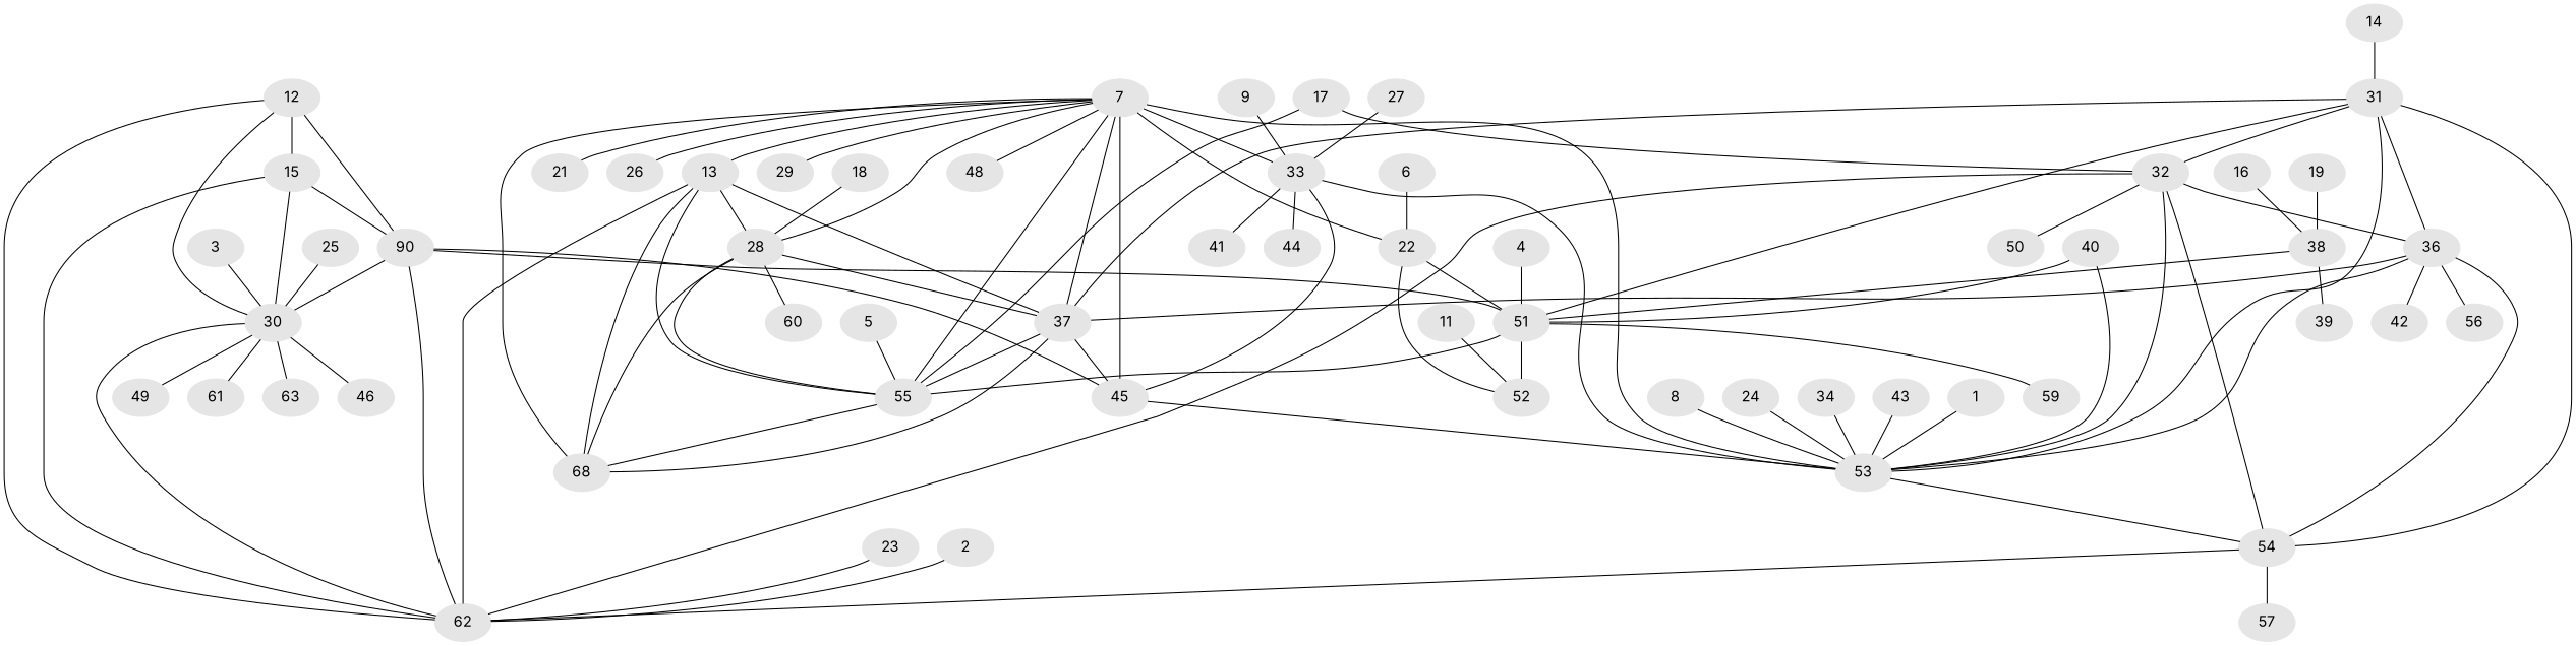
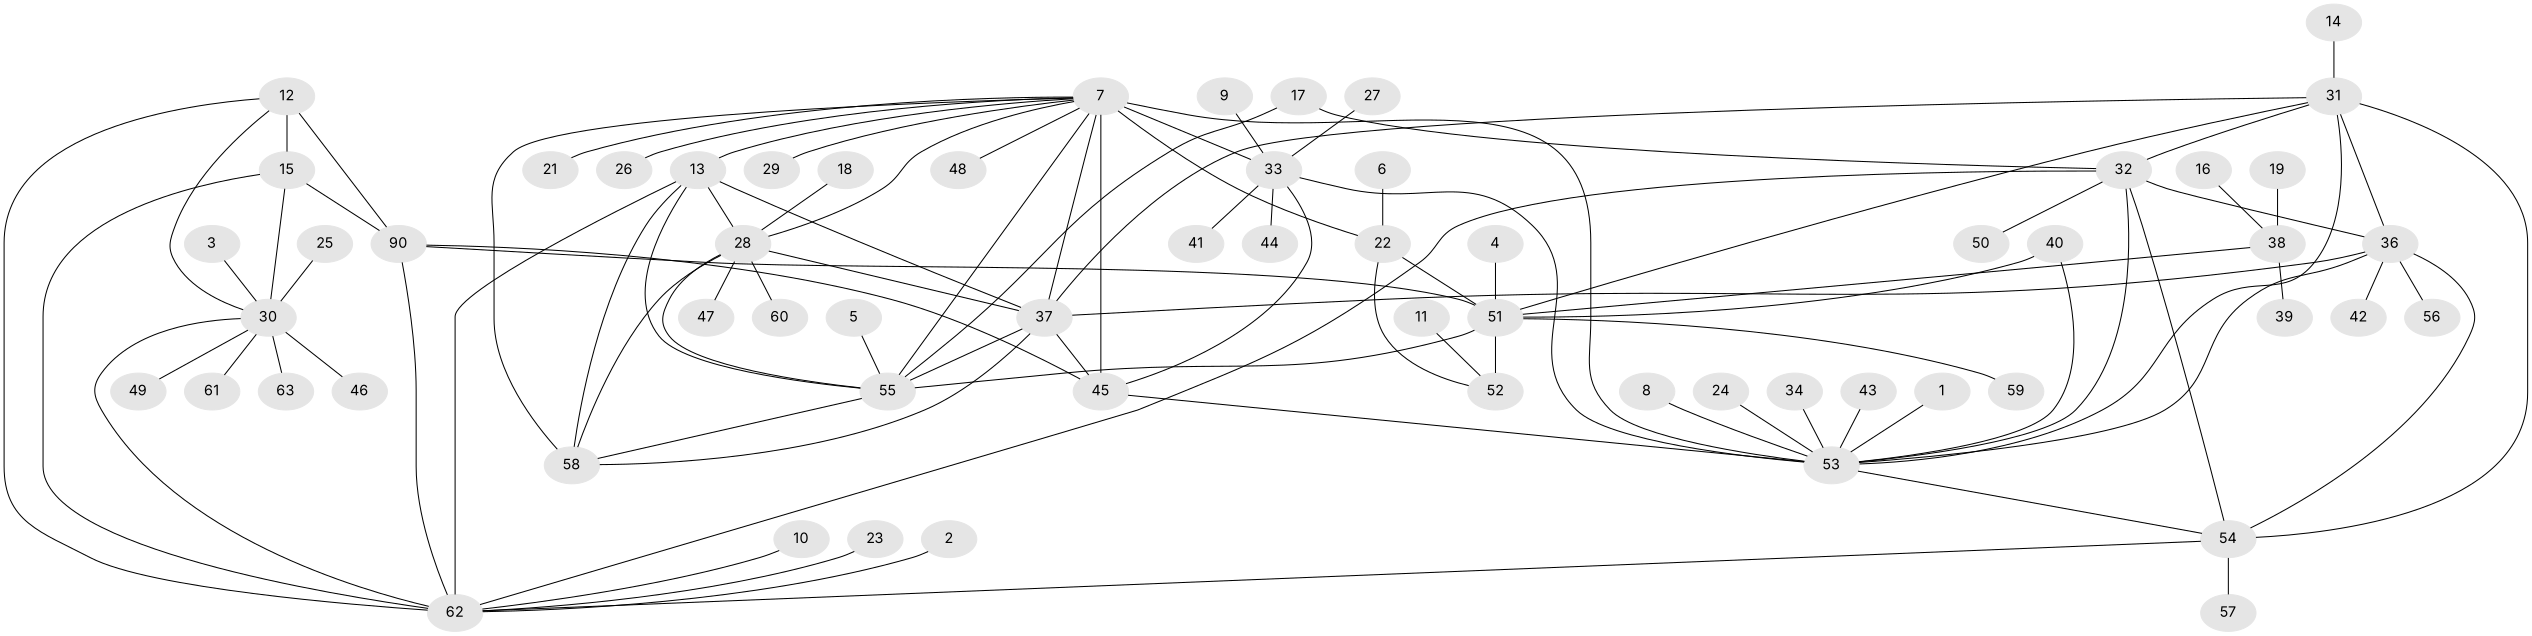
  graph {
    fontname=Inter
    node [color=gray90 fontname=Inter style=filled]
    edge [fontname=Inter weight=1.0]
    1
    53
    54
    2
    62
    3
    30
    46
    49
    61
    63
    4
    51
    55
    52
    59
    5
-   58 [label=68]
+   58
    6
    22
    7
    13
    21
    26
    28
    29
    33
    37
    45
    48
+   47
    60
    41
    44
    8
    9
+   10
    11
    12
    15
    n41 [label=90]
    14
    31
    32
    36
    16
    38
    39
    17
    50
    18
    19
    23
    24
    25
    27
    42
    56
    57
    34
    40
    43
    1 -- 53
    53 -- 54 [weight=2.0]
    54 -- 62
    54 -- 57
    2 -- 62
    3 -- 30
    30 -- 62
    30 -- 46
    30 -- 49
    30 -- 61
    30 -- 63
    4 -- 51
    51 -- 55
    51 -- 52 [weight=4.0]
    51 -- 59
    55 -- 58
    5 -- 55
    6 -- 22
    22 -- 51 [weight=4.0]
    22 -- 52
    7 -- 53 [weight=3.0]
    7 -- 55
    7 -- 58
    7 -- 22
    7 -- 13
    7 -- 21
    7 -- 26
    7 -- 28
    7 -- 29
    7 -- 33 [weight=3.0]
    7 -- 37
    7 -- 45 [weight=3.0]
    7 -- 48
    13 -- 62
    13 -- 55
    13 -- 58
    13 -- 28
    13 -- 37
    28 -- 55
    28 -- 58
    28 -- 37
+   28 -- 47
    28 -- 60
    33 -- 53
    33 -- 45
    33 -- 41
    33 -- 44
    37 -- 55
    37 -- 58
    37 -- 45
    45 -- 53
    8 -- 53
    9 -- 33
+   10 -- 62
    11 -- 52
    12 -- 62
    12 -- 30
    12 -- 15
    12 -- n41 [weight=2.0]
    15 -- 62
    15 -- 30
    15 -- n41 [weight=2.0]
    n41 -- 62 [weight=2.0]
-   n41 -- 30 [weight=2.0]
    n41 -- 51
    n41 -- 45
    14 -- 31
    31 -- 53
    31 -- 54 [weight=2.0]
    31 -- 51
    31 -- 37
    31 -- 32
    31 -- 36
    32 -- 53
    32 -- 54 [weight=2.0]
    32 -- 62
    32 -- 36
    32 -- 50
    36 -- 53
    36 -- 54 [weight=2.0]
    36 -- 37
    36 -- 42
    36 -- 56
    16 -- 38
    38 -- 51
    38 -- 39
    17 -- 55
    17 -- 32
    18 -- 28
    19 -- 38
    23 -- 62
    24 -- 53
    25 -- 30
    27 -- 33
    34 -- 53
    40 -- 53
    40 -- 51
    43 -- 53
  }
